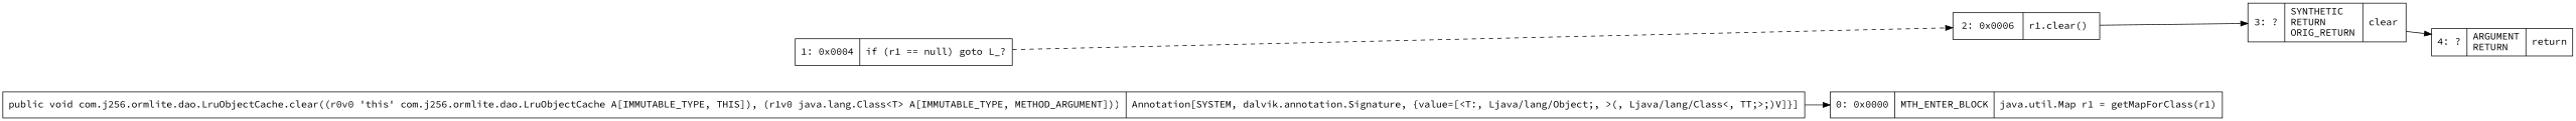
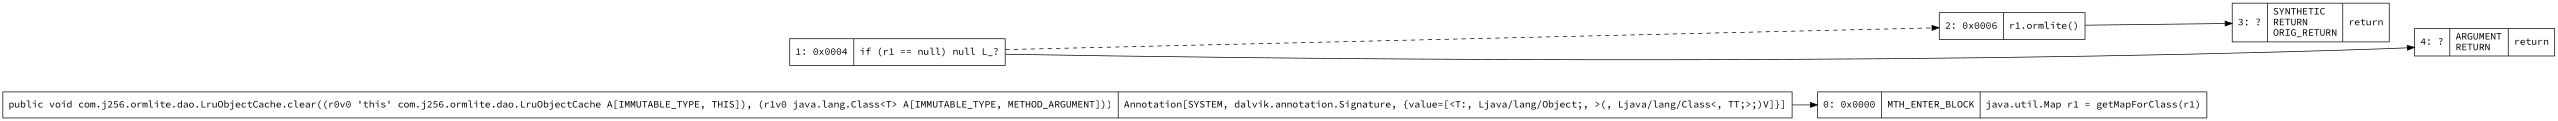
  digraph {
    fontname="Source Code Pro"
    rankdir=LR
    node [fontname="Source Code Pro" shape=record]
    edge [fontname="Source Code Pro"]
    n1 [label="{0\:\ 0x0000|MTH_ENTER_BLOCK\l|java.util.Map r1 = getMapForClass(r1)\l}"]
-   n2 [label="{1\:\ 0x0004|if (r1 == null) goto L_?\l}"]
-   n3 [label="{2\:\ 0x0006|r1.clear()\l}"]
+   n2 [label="{1\:\ 0x0004|if (r1 == null) null L_?\l}"]
+   n3 [label="{2\:\ 0x0006|r1.ormlite()\l}"]
    n4 [label="{4\:\ ?|ARGUMENT\lRETURN\l|return\l}"]
-   n5 [label="{3\:\ ?|SYNTHETIC\lRETURN\lORIG_RETURN\l|clear\l}"]
+   n5 [label="{3\:\ ?|SYNTHETIC\lRETURN\lORIG_RETURN\l|return\l}"]
    n6 [label="{public void com.j256.ormlite.dao.LruObjectCache.clear((r0v0 'this' com.j256.ormlite.dao.LruObjectCache A[IMMUTABLE_TYPE, THIS]), (r1v0 java.lang.Class\<T\> A[IMMUTABLE_TYPE, METHOD_ARGUMENT]))  | Annotation[SYSTEM, dalvik.annotation.Signature, \{value=[\<T:, Ljava\/lang\/Object;, \>(, Ljava\/lang\/Class\<, TT;\>;)V]\}]\l}"]
    n2 -> n3 [style=dashed]
-   n5 -> n4
+   n2 -> n4
    n3 -> n5
    n6 -> n1
  }
